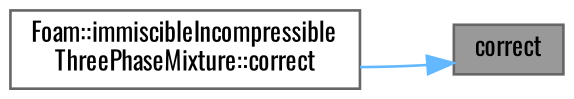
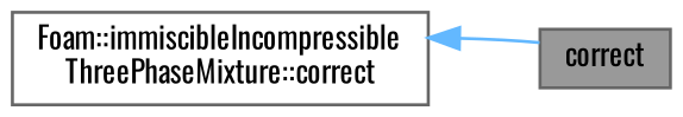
  digraph {
    rankdir=RL
    fontname=Oswald
    node [fontname=Oswald fontsize=10 shape=box style=filled]
    n1 [color=gray40 fillcolor=grey60 fontcolor=black height=0.2 label=correct width=0.4]
    n2 [color=grey40 fillcolor=white height=0.2 label="Foam::immiscibleIncompressible\lThreePhaseMixture::correct" width=0.4]
-   n1 -> n2 [color=steelblue1 dir=back fontname=Oswald fontsize=10 labelfontname=Helvetica labelfontsize=10 style=solid]
+   n2 -> n1 [color=steelblue1 dir=back fontname=Oswald fontsize=10 labelfontname=Helvetica labelfontsize=10 style=solid]
  }
